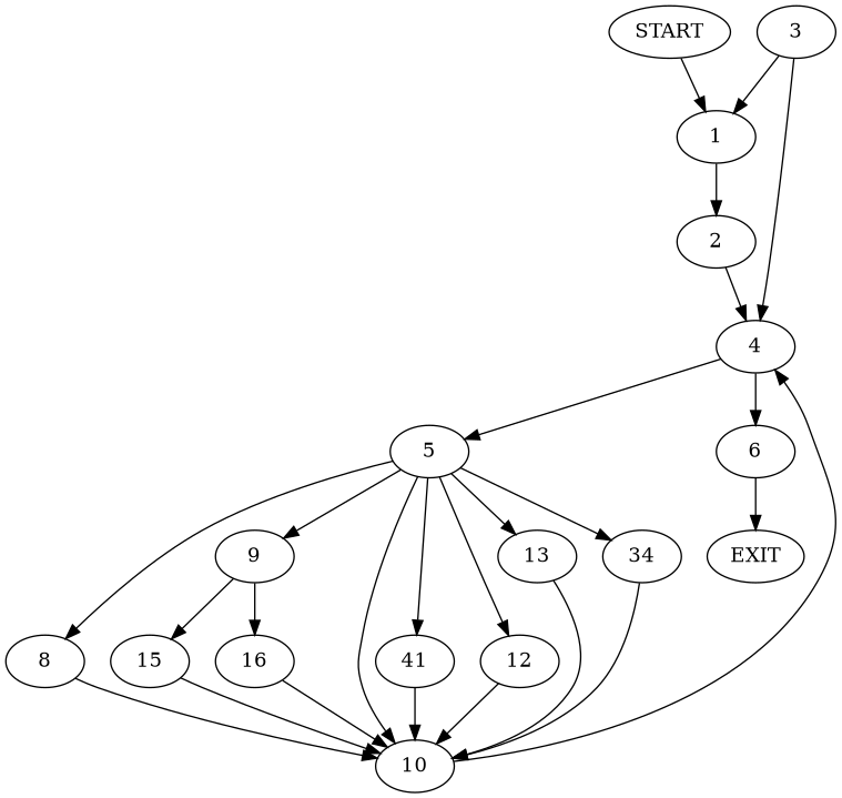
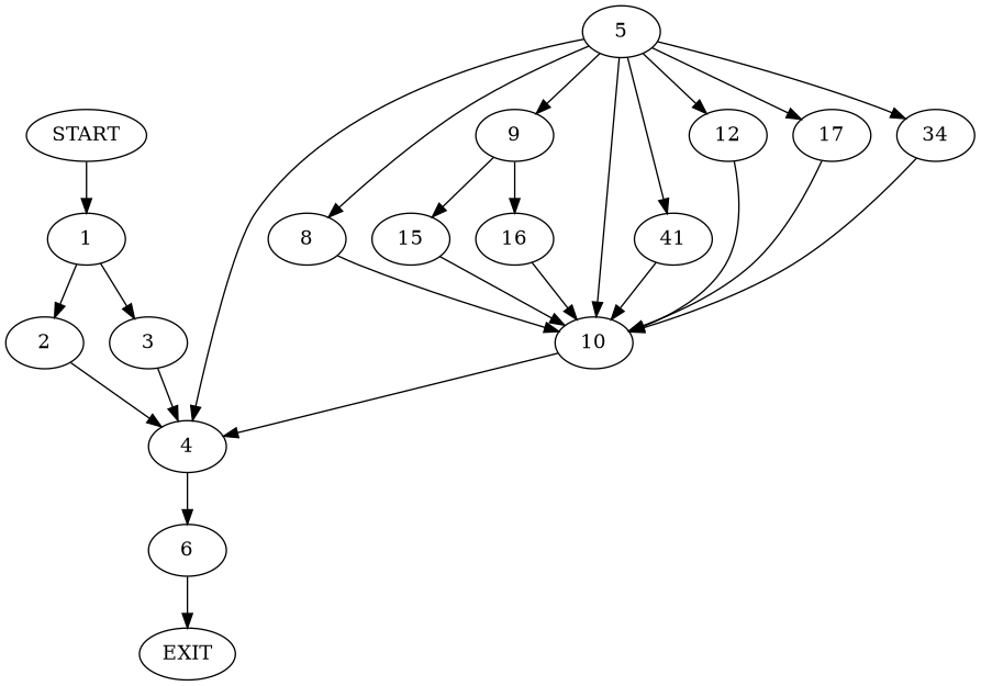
  digraph {
    n1 [label=START]
    1
    2
    3
    n5 [label=EXIT]
    4
    5
    6
    8
    9
    10
    n12 [label=41]
    12
-   13
+   13 [label=17]
    n15 [label=34]
    15
    16
    n1 -> 1
    1 -> 2
-   3 -> 1
+   1 -> 3
    2 -> 4
    3 -> 4
-   4 -> 5
+   5 -> 4
    4 -> 6
    5 -> 8
    5 -> 9
    5 -> 10
    5 -> n12
    5 -> 12
    5 -> 13
    5 -> n15
    6 -> n5
    8 -> 10
    9 -> 15
    9 -> 16
    10 -> 4
    n12 -> 10
    12 -> 10
    13 -> 10
    n15 -> 10
    15 -> 10
    16 -> 10
  }
